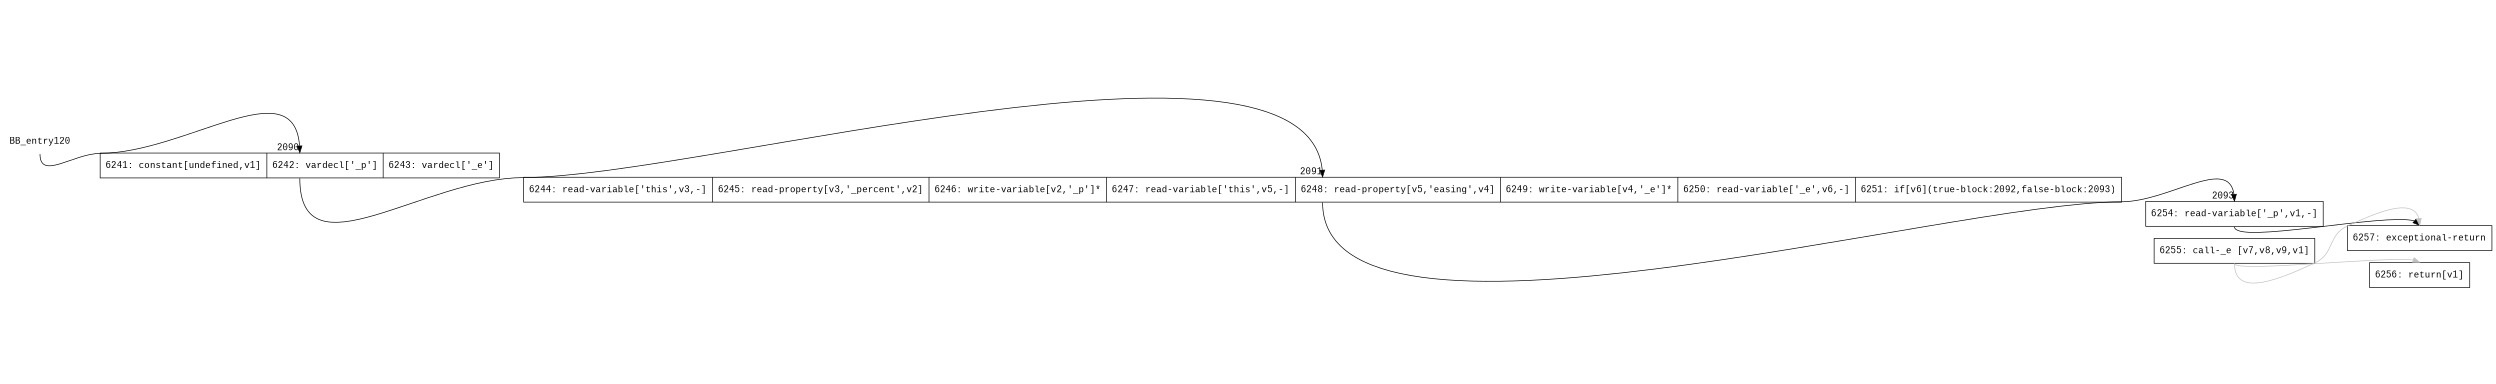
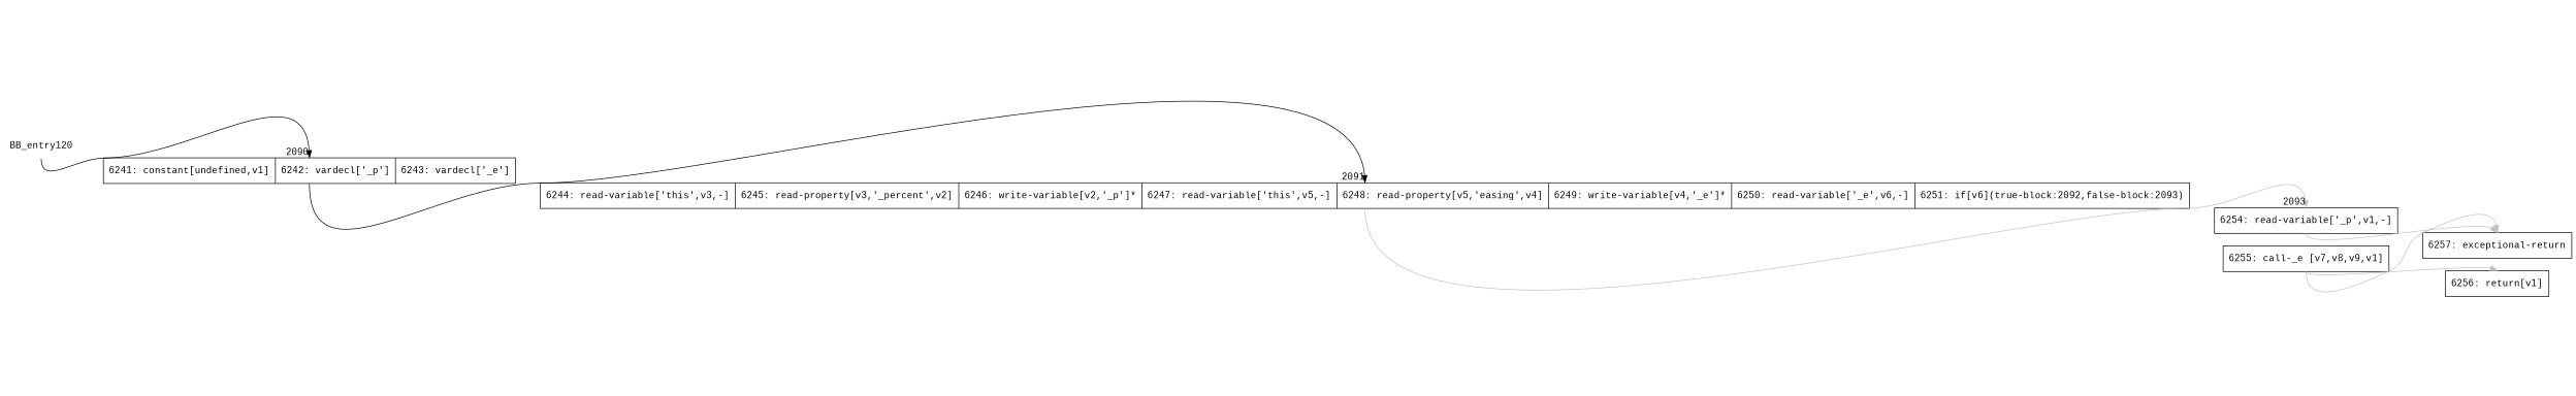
  digraph {
    fontname="Liberation Mono"
    rankdir=LR
    node [fontname="Liberation Mono" shape=record]
    edge [fontname="Liberation Mono" headport=n tailport=s]
    BB_entry120 [shape=none]
    n2 [label="{6241: constant[undefined,v1]|6242: vardecl['_p']|6243: vardecl['_e']}"]
    n3 [label="{6244: read-variable['this',v3,-]|6245: read-property[v3,'_percent',v2]|6246: write-variable[v2,'_p']*|6247: read-variable['this',v5,-]|6248: read-property[v5,'easing',v4]|6249: write-variable[v4,'_e']*|6250: read-variable['_e',v6,-]|6251: if[v6](true-block:2092,false-block:2093)}"]
    n4 [label="{6254: read-variable['_p',v1,-]}"]
    n5 [label="{6257: exceptional-return}"]
    n6 [label="{6255: call-_e [v7,v8,v9,v1]}"]
    n7 [label="{6256: return[v1]}"]
    BB_entry120 -> n2 [headlabel="    2090"]
    n2 -> n3 [headlabel="      2091"]
-   n3 -> n4 [headlabel="      2093"]
-   n4 -> n5 [color=black]
+   n3 -> n4 [headlabel="      2093" color=gray]
+   n4 -> n5 [color=gray]
    n6 -> n5 [color=gray]
    n6 -> n7 [color=gray]
  }
